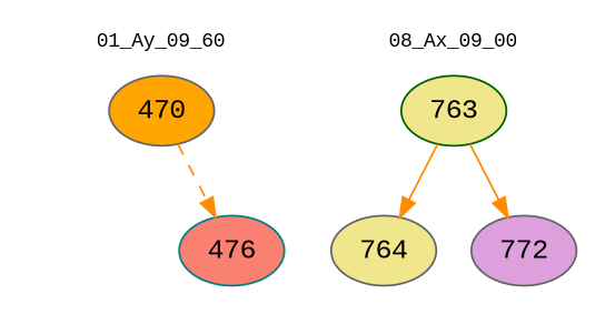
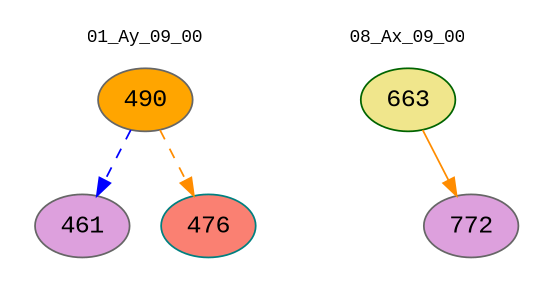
  digraph {
    fontname="Liberation Mono"
    node [color=gray40 fillcolor=plum fontname="Liberation Mono" style=filled]
    edge [color=darkorange fontname="Liberation Mono" style=dashed]
-   n1 [fillcolor=orange label=470]
+   n1 [fillcolor=orange label=490]
+   n2 [label=461]
    n3 [color=teal fillcolor=salmon label=476]
-   n4 [color=darkgreen fillcolor=khaki label=763]
-   n5 [fillcolor=khaki label=764]
+   n4 [color=darkgreen fillcolor=khaki label=663]
    n6 [label=772]
    subgraph cluster_1 {
      color=white
      fontsize=10
-     label="01_Ay_09_60"
+     label="01_Ay_09_00"
      n1
+     n2
      n3
    }
    subgraph cluster_2 {
      color=white
      fontsize=10
      label="08_Ax_09_00"
      n4
-     n5
      n6
    }
+   n1 -> n2 [color=blue]
    n1 -> n3
-   n4 -> n5 [style=solid]
    n4 -> n6 [style=solid]
  }
